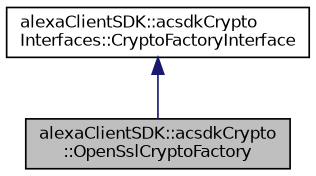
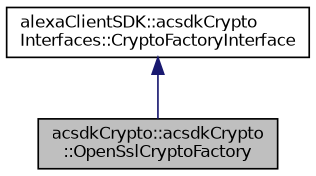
  digraph {
    node [color=black fontname=Helvetica fontsize=10 shape=record style=filled]
-   n1 [fillcolor=grey75 fontcolor=black height=0.2 label="alexaClientSDK::acsdkCrypto\l::OpenSslCryptoFactory" width=0.4]
+   n1 [fillcolor=grey75 fontcolor=black height=0.2 label="acsdkCrypto::acsdkCrypto\l::OpenSslCryptoFactory" width=0.4]
    n2 [fillcolor=white height=0.2 label="alexaClientSDK::acsdkCrypto\lInterfaces::CryptoFactoryInterface" width=0.4]
    n2 -> n1 [color=midnightblue dir=back fontname=Helvetica fontsize=10 labelfontname=Helvetica labelfontsize=10 style=solid]
  }
